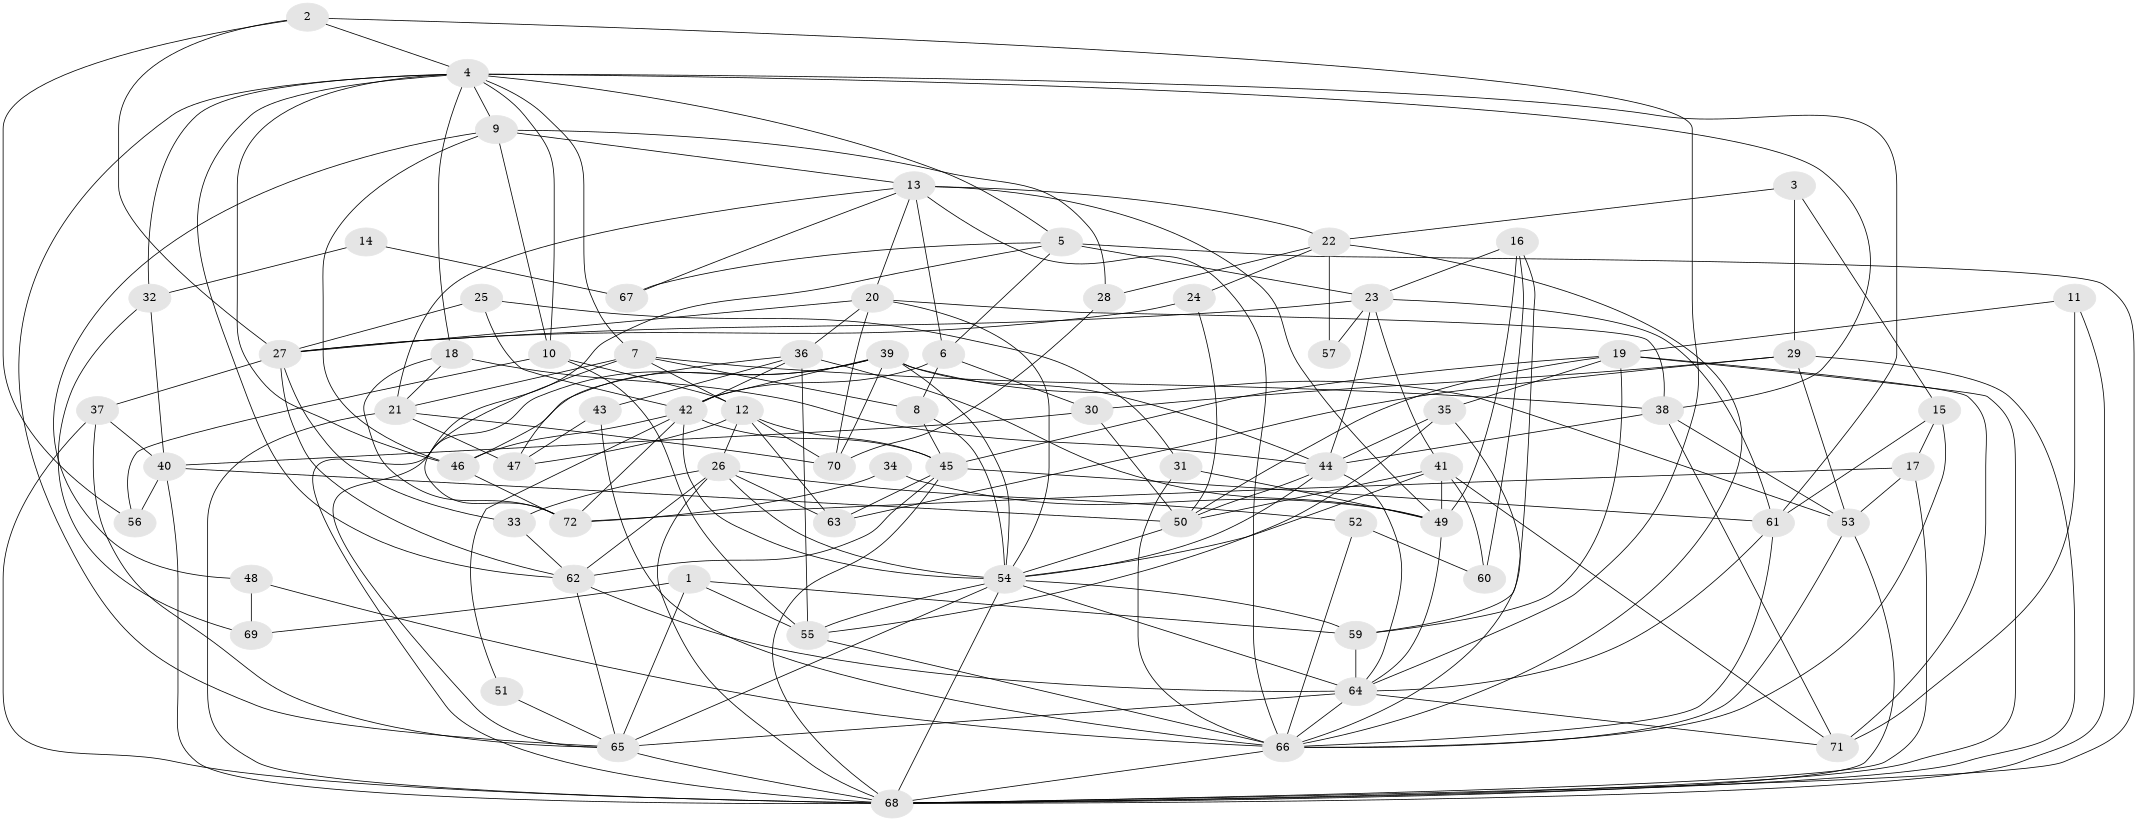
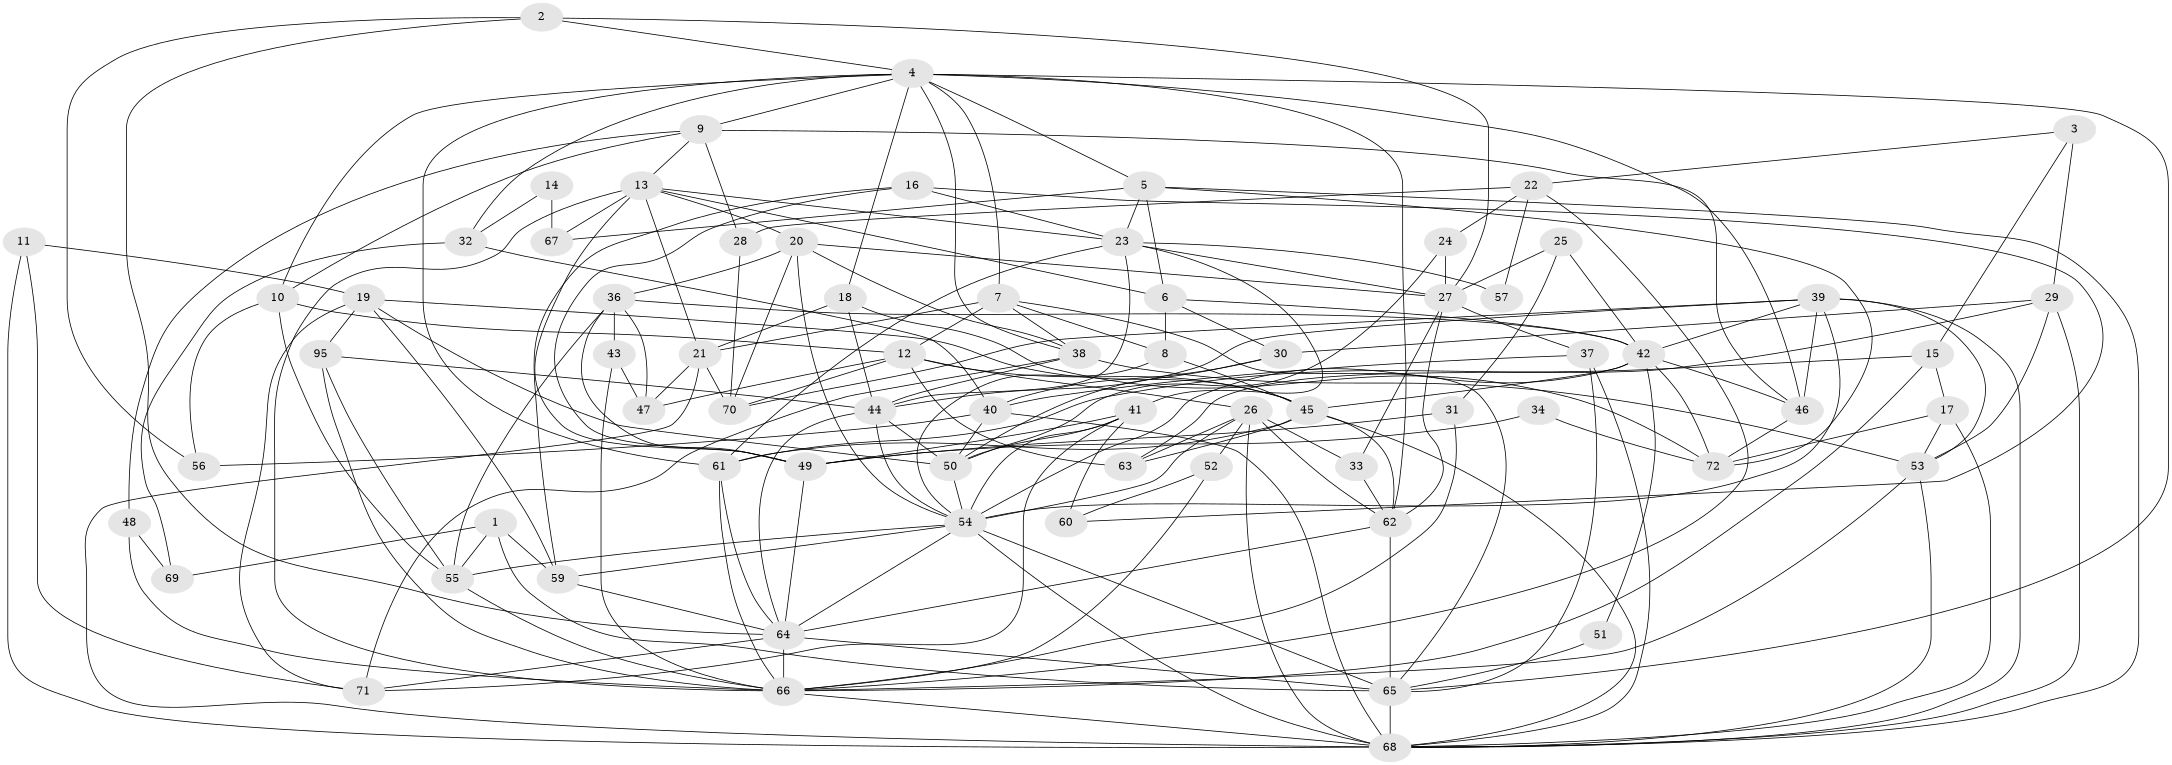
  graph {
    node [color=gray90 style=filled]
    edge [weight=1.0]
    1
    55
    59
    65
    69
    66
    64
    68
    2
    4
    27
    56
    5
    7
    9
    10
    18
    32
    38
    46
    61
    62
    33
    37
    71
    3
    15
    22
    29
    17
    28
    57
    24
    30
    63
    53
    6
    23
    67
    72
    8
    12
    21
    13
    48
    44
    40
    42
    41
    45
    54
    50
    51
    70
    26
    47
    20
    49
    11
    19
-   35
+   35 [label=95]
    52
    36
    14
    16
    60
    43
    25
    31
    34
    39
    1 -- 55
    1 -- 59
    1 -- 65
    1 -- 69
    55 -- 66
    59 -- 64
    65 -- 68
    66 -- 68
    64 -- 65 [weight=2.0]
    64 -- 66
    64 -- 71
    2 -- 64
    2 -- 4
    2 -- 27
    2 -- 56
    4 -- 65
    4 -- 5
    4 -- 7
    4 -- 9
    4 -- 10
    4 -- 18
    4 -- 32
    4 -- 38
    4 -- 46
    4 -- 61
    4 -- 62
    27 -- 62
    27 -- 33
    27 -- 37
    5 -- 68
    5 -- 6
    5 -- 23
    5 -- 67
    5 -- 72
    7 -- 65
    7 -- 38
    7 -- 8
    7 -- 12
    7 -- 21 [weight=2.0]
    9 -- 10
    9 -- 46
    9 -- 28
    9 -- 13
    9 -- 48
    10 -- 55
    10 -- 56
    10 -- 12
    18 -- 72
    18 -- 21
    18 -- 44
    32 -- 69
    32 -- 40
    38 -- 71
    38 -- 53
    38 -- 44
    46 -- 72
    61 -- 66
    61 -- 64
    62 -- 65
    62 -- 64
    33 -- 62
    37 -- 65
    37 -- 68
    37 -- 40
    3 -- 15
    3 -- 22
    3 -- 29 [weight=2.0]
    15 -- 66
    15 -- 61
    15 -- 17
    22 -- 66
    22 -- 28
    22 -- 57
    22 -- 24
    29 -- 68
    29 -- 30
    29 -- 63
    29 -- 53
    17 -- 68
    17 -- 53
    17 -- 72
    28 -- 70
    24 -- 27
    24 -- 50
    30 -- 40
    30 -- 50
    53 -- 66
    53 -- 68
    6 -- 30
    6 -- 8
    6 -- 42
    23 -- 27
    23 -- 61
    23 -- 57
    23 -- 44
    23 -- 41
    8 -- 45
    8 -- 54
    12 -- 63
    12 -- 45
    12 -- 70
    12 -- 26
    12 -- 47
    21 -- 68
    21 -- 70
    21 -- 47
    13 -- 66
-   13 -- 22
+   13 -- 23
    13 -- 6
    13 -- 67
    13 -- 21
    13 -- 20
    13 -- 49
    48 -- 69
    48 -- 66
    44 -- 64
    44 -- 54
    44 -- 50
    40 -- 68 [weight=2.0]
    40 -- 56
    40 -- 50
    42 -- 46
    42 -- 72 [weight=2.0]
    42 -- 45
    42 -- 54
    42 -- 51
    41 -- 71
    41 -- 54
    41 -- 50 [weight=4.0]
    41 -- 49
    41 -- 60
    45 -- 68
    45 -- 61
    45 -- 62
    45 -- 63
    54 -- 55
    54 -- 59
    54 -- 65
    54 -- 64
    54 -- 68
    50 -- 54
    51 -- 65
    26 -- 68
    26 -- 62
    26 -- 33
    26 -- 63
    26 -- 54 [weight=2.0]
    26 -- 52
    20 -- 27
    20 -- 38
    20 -- 54
    20 -- 70
    20 -- 36
    49 -- 64
    11 -- 68
    11 -- 71
    11 -- 19
    19 -- 59
-   19 -- 68
    19 -- 71
    19 -- 45
    19 -- 50
    19 -- 35
    35 -- 55
    35 -- 66
    35 -- 44 [weight=2.0]
    52 -- 66
    52 -- 60
    36 -- 55 [weight=2.0]
    36 -- 42
    36 -- 47
    36 -- 49
    36 -- 43
    14 -- 32
    14 -- 67 [weight=2.0]
    16 -- 59
    16 -- 23
    16 -- 49
    16 -- 60
    43 -- 66
    43 -- 47
    25 -- 27
    25 -- 42
    25 -- 31
    31 -- 66
    31 -- 49
    34 -- 72
    34 -- 49
    39 -- 68
    39 -- 46
    39 -- 53
    39 -- 44
    39 -- 42
    39 -- 54
    39 -- 70
  }
